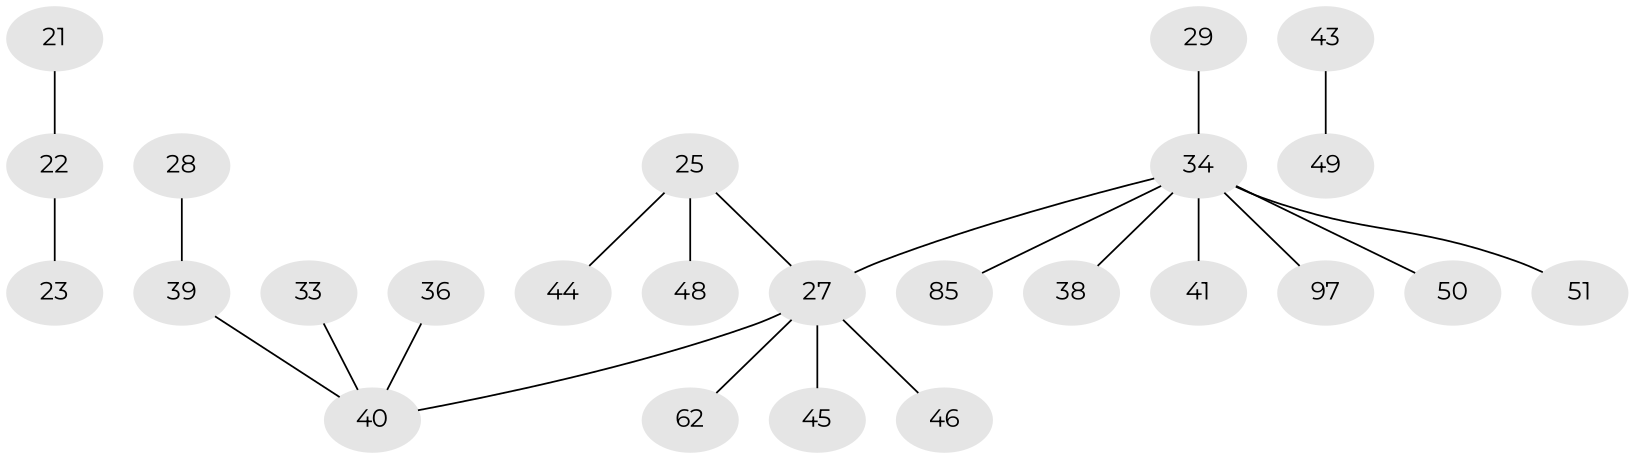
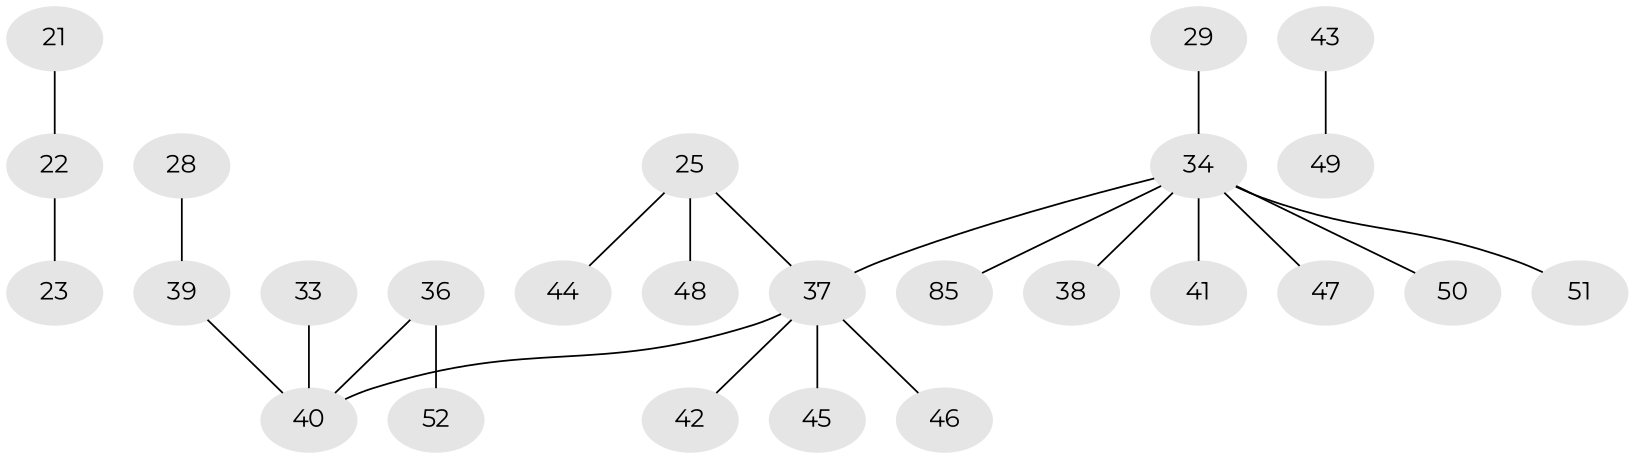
  graph {
    fontname=Montserrat
    node [color=gray90 fontname=Montserrat style=filled]
    edge [fontname=Montserrat]
    21
    22
    23
-   37 [super="+2+1+4+7+17+19+27+8+24+31+32+16+18" label=27]
+   37 [super="+2+1+4+7+17+19+27+8+24+31+32+16+18"]
    40 [super="+9+12+13"]
-   42 [label=62]
+   42
    45
    46
    25
    44
    48
    28
    39
    34 [super="+10+30+26"]
    n15 [label=85]
    38
    41
-   47 [label=97]
+   47
    50
    51
    29
    33
    49 [super="+11"]
    36
+   52
    43
    21 -- 22
    22 -- 23
    37 -- 40
    37 -- 42
    37 -- 45
    37 -- 46
    25 -- 37
    25 -- 44
    25 -- 48
    28 -- 39
    39 -- 40
    34 -- 37
    34 -- n15
    34 -- 38
    34 -- 41
    34 -- 47
    34 -- 50
    34 -- 51
    29 -- 34
    33 -- 40
    36 -- 40
+   36 -- 52
    43 -- 49
  }
